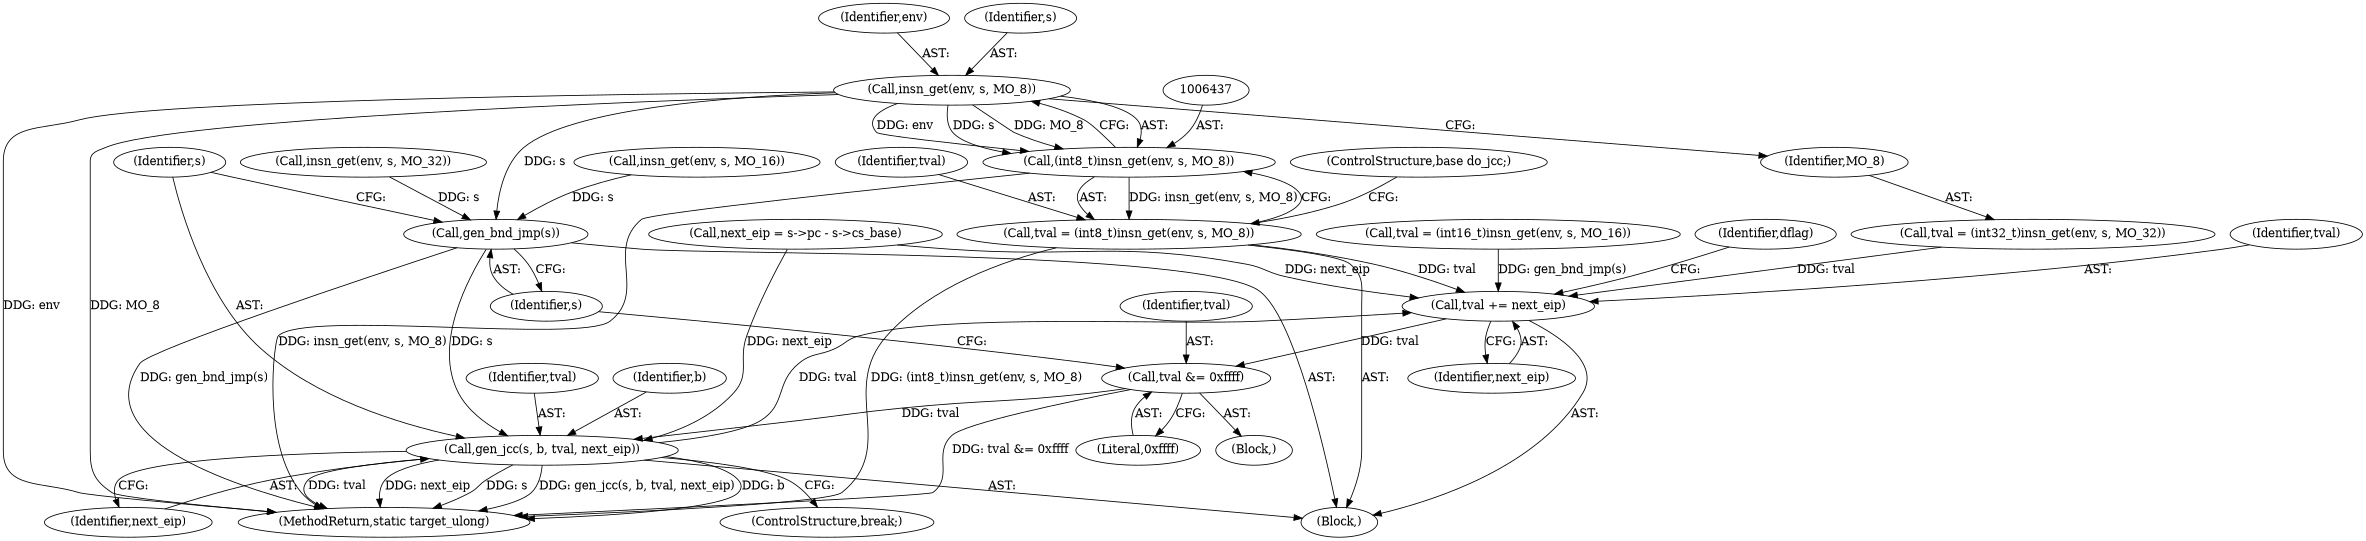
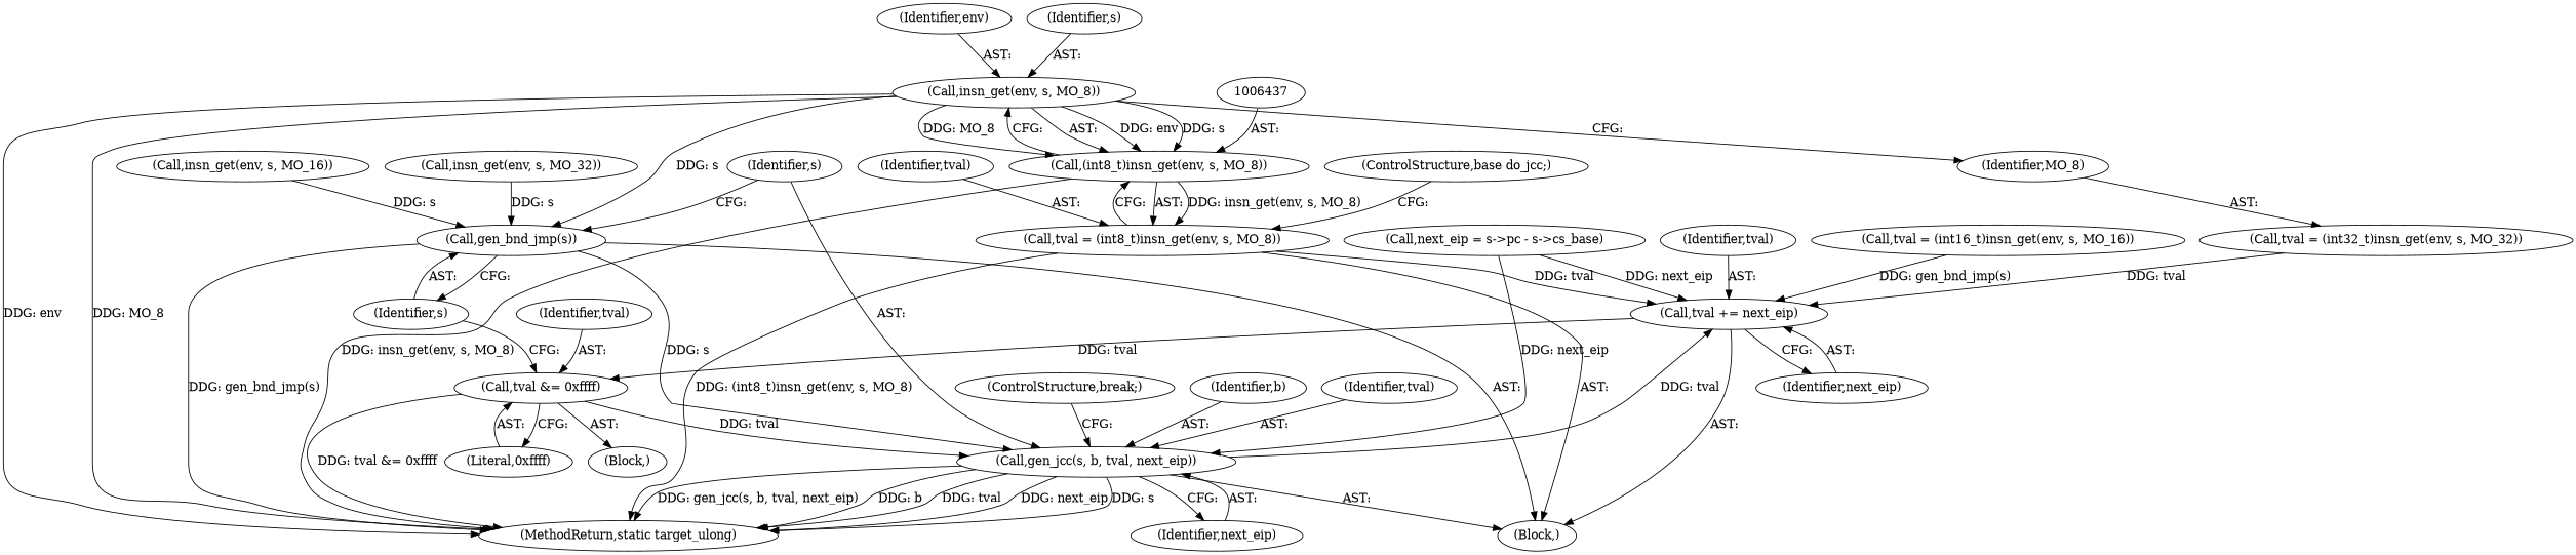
  digraph {
    n1 [label="(Call,insn_get(env, s, MO_8))"]
    n2 [label="(Call,(int8_t)insn_get(env, s, MO_8))"]
    n3 [label="(Call,gen_bnd_jmp(s))"]
    n4 [label="(Identifier,MO_8)"]
    n5 [label="(MethodReturn,static target_ulong)"]
    n6 [label="(Call,tval = (int8_t)insn_get(env, s, MO_8))"]
    n7 [label="(Block,)"]
    n8 [label="(Call,gen_jcc(s, b, tval, next_eip))"]
    n9 [label="(Identifier,s)"]
    n10 [label="(Call,tval = (int32_t)insn_get(env, s, MO_32))"]
    n11 [label="(Call,tval += next_eip)"]
    n12 [label="(Call,tval &= 0xffff)"]
    n13 [label="(Identifier,next_eip)"]
    n14 [label="(Literal,0xffff)"]
    n15 [label="(Block,)"]
    n16 [label="(Identifier,next_eip)"]
    n17 [label="(Identifier,tval)"]
    n18 [label="(Identifier,env)"]
    n19 [label="(ControlStructure,base do_jcc;)"]
    n20 [label="(Identifier,tval)"]
    n21 [label="(Call,tval = (int16_t)insn_get(env, s, MO_16))"]
    n22 [label="(Call,next_eip = s->pc - s->cs_base)"]
    n23 [label="(Call,insn_get(env, s, MO_32))"]
    n24 [label="(Identifier,tval)"]
    n25 [label="(Identifier,s)"]
-   n26 [label="(Identifier,dflag)"]
    n27 [label="(ControlStructure,break;)"]
    n28 [label="(Identifier,s)"]
    n29 [label="(Call,insn_get(env, s, MO_16))"]
    n30 [label="(Identifier,b)"]
    n31 [label="(Identifier,tval)"]
    1006437
    n1 -> n2 [label="AST: "]
    n1 -> n2 [label="DDG: env"]
    n1 -> n2 [label="DDG: s"]
    n1 -> n2 [label="DDG: MO_8"]
    n1 -> n3 [label="DDG: s"]
    n1 -> n4 [label="CFG: "]
    n1 -> n5 [label="DDG: env"]
    n1 -> n5 [label="DDG: MO_8"]
    n2 -> n1 [label="CFG: "]
    n2 -> n5 [label="DDG: insn_get(env, s, MO_8)"]
    n2 -> n6 [label="AST: "]
    n2 -> n6 [label="DDG: insn_get(env, s, MO_8)"]
    n3 -> n5 [label="DDG: gen_bnd_jmp(s)"]
    n3 -> n7 [label="AST: "]
    n3 -> n8 [label="DDG: s"]
    n3 -> n9 [label="CFG: "]
    n4 -> n10 [label="AST: "]
    n6 -> n2 [label="CFG: "]
    n6 -> n5 [label="DDG: (int8_t)insn_get(env, s, MO_8)"]
    n6 -> n7 [label="AST: "]
    n6 -> n11 [label="DDG: tval"]
    n8 -> n5 [label="DDG: gen_jcc(s, b, tval, next_eip)"]
    n8 -> n5 [label="DDG: b"]
    n8 -> n5 [label="DDG: tval"]
    n8 -> n5 [label="DDG: next_eip"]
    n8 -> n5 [label="DDG: s"]
    n8 -> n7 [label="AST: "]
    n8 -> n11 [label="DDG: tval"]
    n8 -> n16 [label="CFG: "]
    n9 -> n3 [label="AST: "]
    n9 -> n12 [label="CFG: "]
    n10 -> n11 [label="DDG: tval"]
    n11 -> n7 [label="AST: "]
    n11 -> n12 [label="DDG: tval"]
    n11 -> n13 [label="CFG: "]
    n12 -> n5 [label="DDG: tval &= 0xffff"]
    n12 -> n8 [label="DDG: tval"]
    n12 -> n14 [label="CFG: "]
    n12 -> n15 [label="AST: "]
    n13 -> n11 [label="AST: "]
    n14 -> n12 [label="AST: "]
    n16 -> n8 [label="AST: "]
    n17 -> n6 [label="AST: "]
    n18 -> n1 [label="AST: "]
    n19 -> n6 [label="CFG: "]
    n20 -> n11 [label="AST: "]
    n21 -> n11 [label="DDG: gen_bnd_jmp(s)"]
    n22 -> n8 [label="DDG: next_eip"]
    n22 -> n11 [label="DDG: next_eip"]
    n23 -> n3 [label="DDG: s"]
    n24 -> n12 [label="AST: "]
    n25 -> n3 [label="CFG: "]
    n25 -> n8 [label="AST: "]
-   n26 -> n11 [label="CFG: "]
-   n8 -> n27 [label="CFG: "]
+   n27 -> n8 [label="CFG: "]
    n28 -> n1 [label="AST: "]
    n29 -> n3 [label="DDG: s"]
    n30 -> n8 [label="AST: "]
    n31 -> n8 [label="AST: "]
    1006437 -> n2 [label="AST: "]
  }
